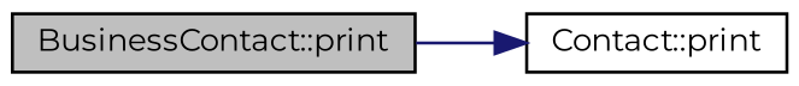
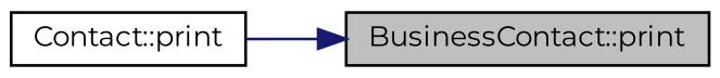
  digraph {
    rankdir=LR
    fontname=Montserrat
    node [color=black fontname=Montserrat fontsize=10 shape=record style=filled]
    n1 [fillcolor=grey75 fontcolor=black height=0.2 label="BusinessContact::print" width=0.4]
    n2 [fillcolor=white height=0.2 label="Contact::print" width=0.4]
-   n1 -> n2 [color=midnightblue fontname=Montserrat fontsize=10 labelfontname=Helvetica labelfontsize=10 style=solid]
+   n2 -> n1 [color=midnightblue fontname=Montserrat fontsize=10 labelfontname=Helvetica labelfontsize=10 style=solid]
  }
